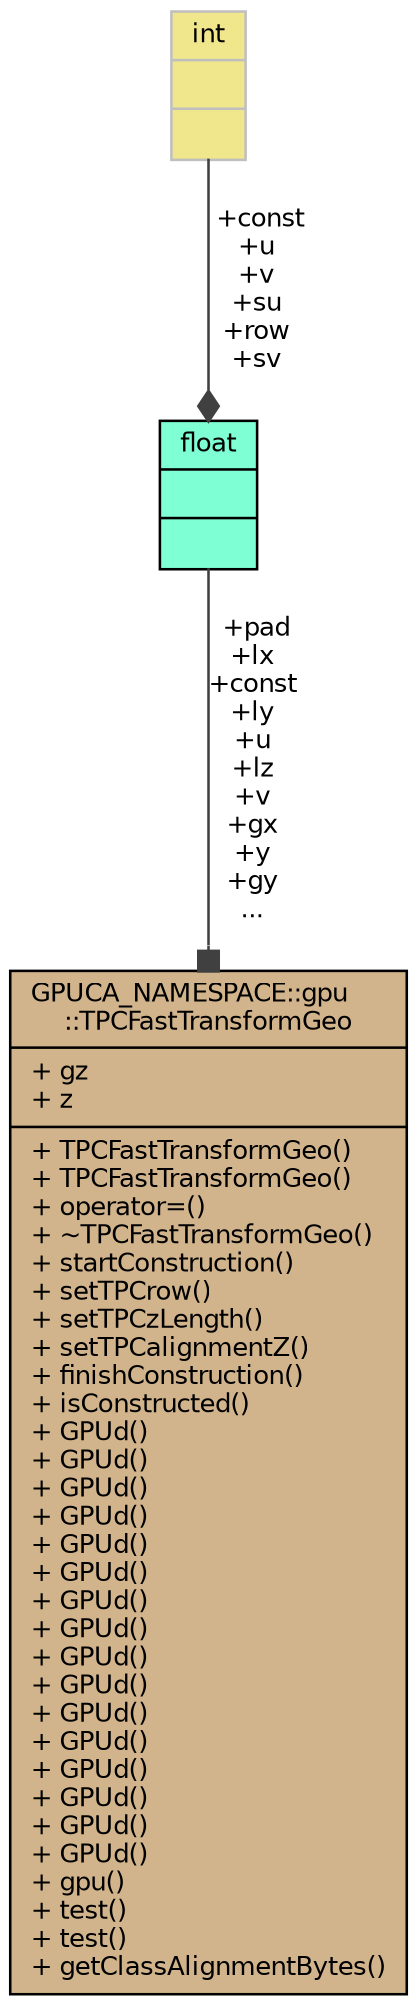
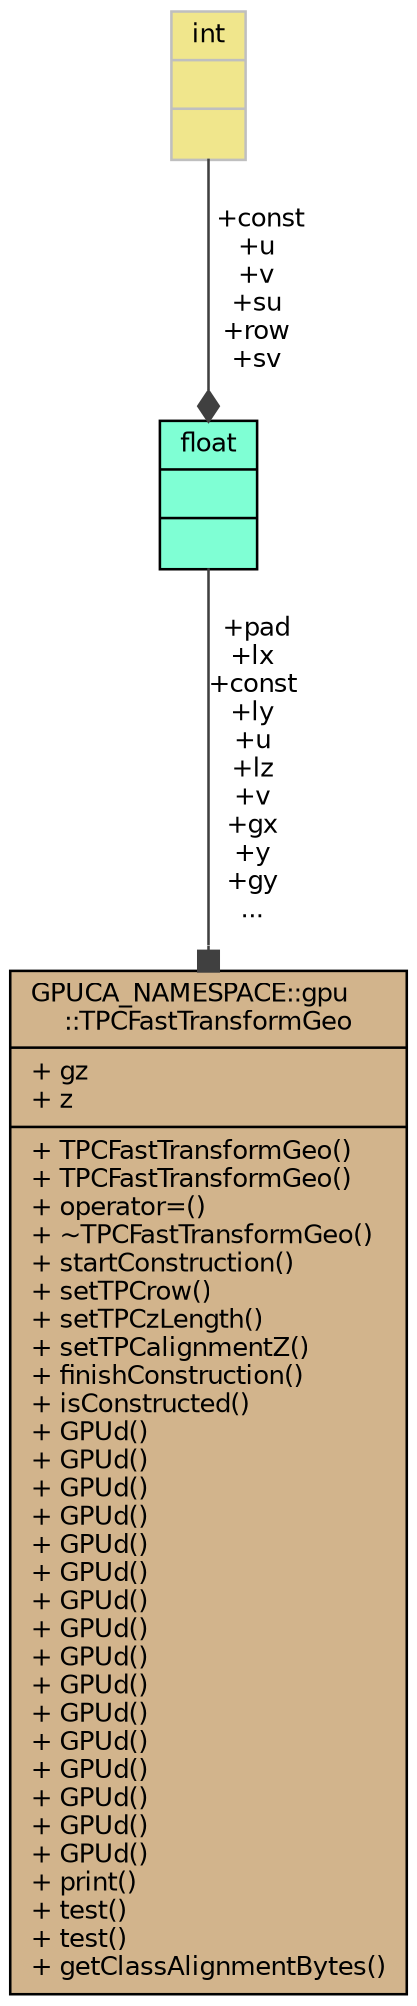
  digraph {
    node [color=black fontname=Helvetica fontsize=10 shape=record style=filled]
    edge [color=grey25 fontname=Helvetica fontsize=10 labelfontname=Helvetica labelfontsize=10 style=solid]
-   n1 [fillcolor=tan fontcolor=black height=0.2 label="{GPUCA_NAMESPACE::gpu\l::TPCFastTransformGeo\n|+ gz\l+ z\l|+ TPCFastTransformGeo()\l+ TPCFastTransformGeo()\l+ operator=()\l+ ~TPCFastTransformGeo()\l+ startConstruction()\l+ setTPCrow()\l+ setTPCzLength()\l+ setTPCalignmentZ()\l+ finishConstruction()\l+ isConstructed()\l+ GPUd()\l+ GPUd()\l+ GPUd()\l+ GPUd()\l+ GPUd()\l+ GPUd()\l+ GPUd()\l+ GPUd()\l+ GPUd()\l+ GPUd()\l+ GPUd()\l+ GPUd()\l+ GPUd()\l+ GPUd()\l+ GPUd()\l+ GPUd()\l+ gpu()\l+ test()\l+ test()\l+ getClassAlignmentBytes()\l}" width=0.4]
+   n1 [fillcolor=tan fontcolor=black height=0.2 label="{GPUCA_NAMESPACE::gpu\l::TPCFastTransformGeo\n|+ gz\l+ z\l|+ TPCFastTransformGeo()\l+ TPCFastTransformGeo()\l+ operator=()\l+ ~TPCFastTransformGeo()\l+ startConstruction()\l+ setTPCrow()\l+ setTPCzLength()\l+ setTPCalignmentZ()\l+ finishConstruction()\l+ isConstructed()\l+ GPUd()\l+ GPUd()\l+ GPUd()\l+ GPUd()\l+ GPUd()\l+ GPUd()\l+ GPUd()\l+ GPUd()\l+ GPUd()\l+ GPUd()\l+ GPUd()\l+ GPUd()\l+ GPUd()\l+ GPUd()\l+ GPUd()\l+ GPUd()\l+ print()\l+ test()\l+ test()\l+ getClassAlignmentBytes()\l}" width=0.4]
    n2 [fillcolor=aquamarine height=0.2 label="{float\n||}" width=0.4]
    n3 [color=grey75 fillcolor=khaki height=0.2 label="{int\n||}" width=0.4]
    n2 -> n1 [arrowhead=box label=" +pad\n+lx\n+const\n+ly\n+u\n+lz\n+v\n+gx\n+y\n+gy\n..."]
    n3 -> n2 [arrowhead=diamond label=" +const\n+u\n+v\n+su\n+row\n+sv"]
  }
